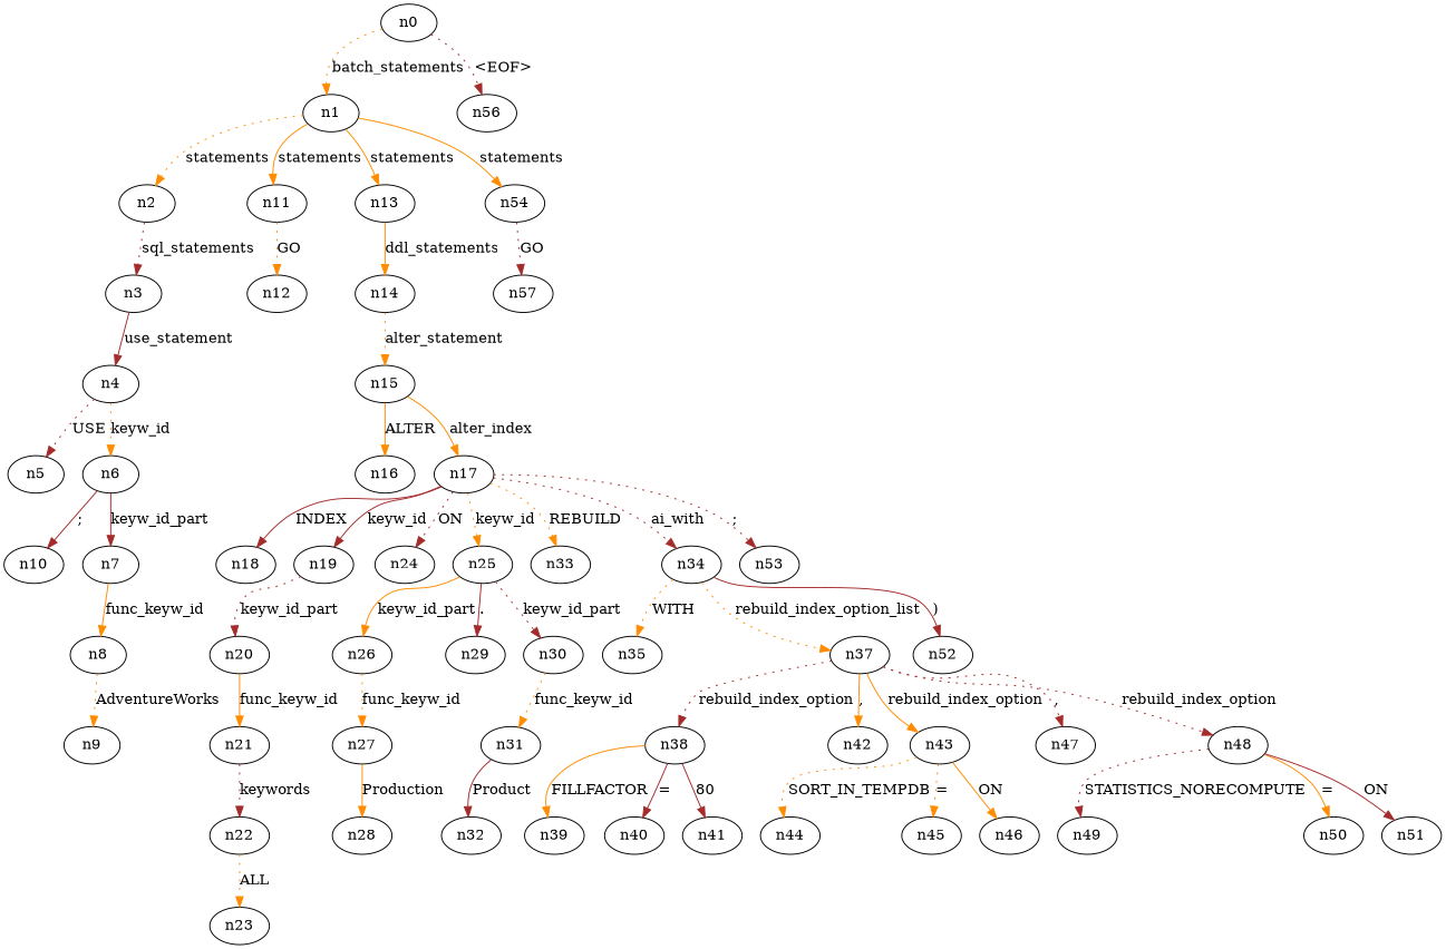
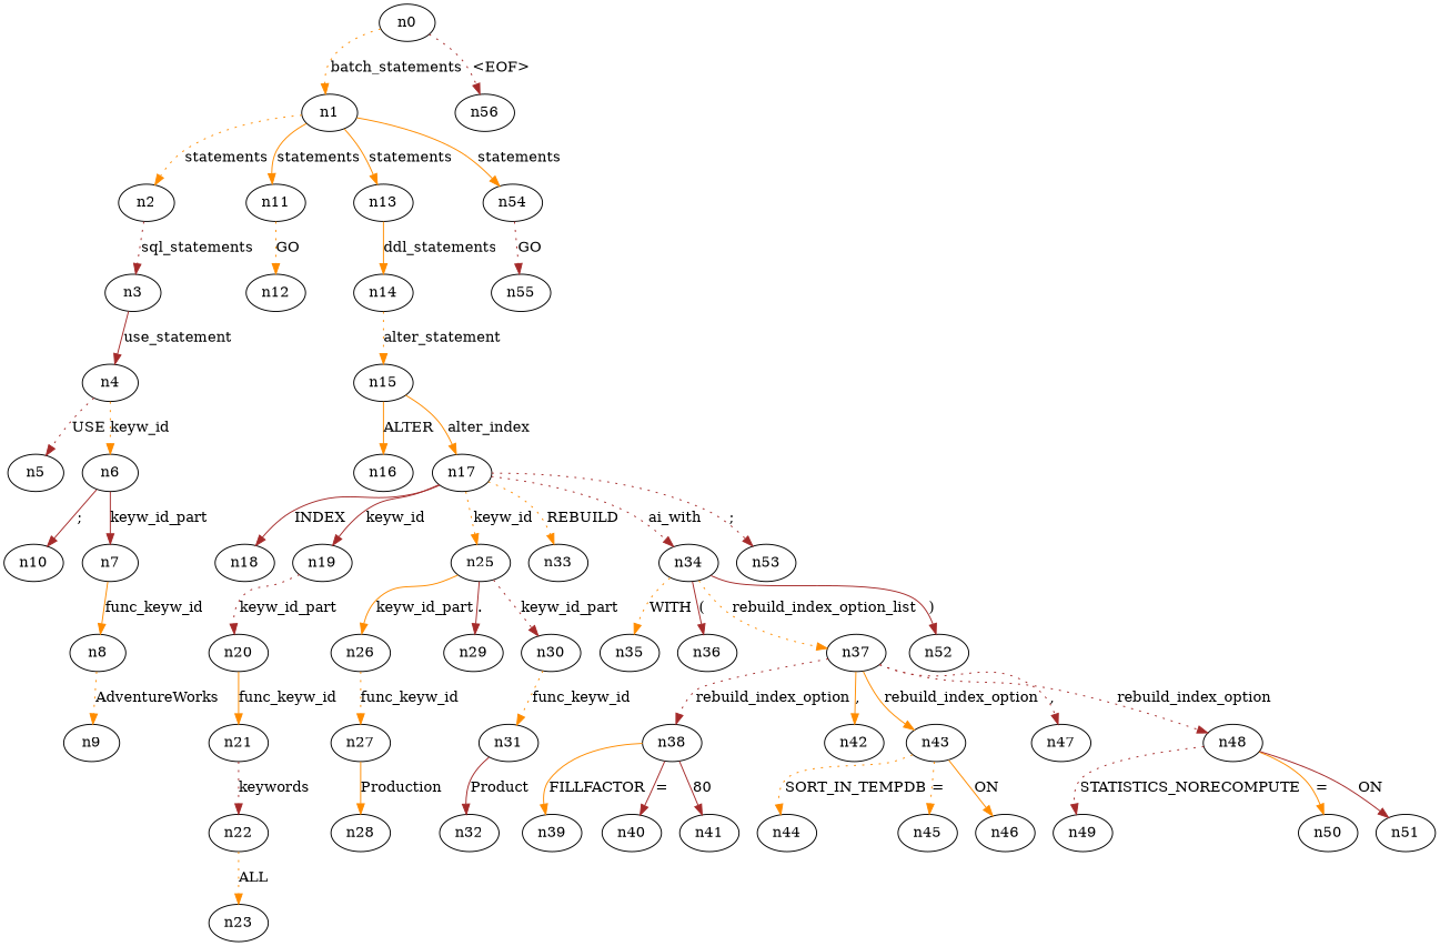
  digraph {
    edge [color=darkorange style=dotted]
    n0
    n1
    n56
    n2
    n11
    n13
    n54
    n3
    n12
    n14
-   n55 [label=n57]
+   n55
    n4
    n5
    n6
    n10
    n7
    n8
    n9
    n15
    n16
    n17
    n18
    n19
-   n24
    n25
    n33
    n34
    n53
    n20
    n26
    n29
    n30
    n35
+   n36
    n37
    n52
    n21
    n22
    n23
    n27
    n31
    n28
    n32
    n38
    n42
    n43
    n47
    n48
    n39
    n40
    n41
    n44
    n45
    n46
    n49
    n50
    n51
    n0 -> n1 [label=batch_statements]
    n0 -> n56 [color=brown label="<EOF>"]
    n1 -> n2 [label=statements]
    n1 -> n11 [label=statements style=solid]
    n1 -> n13 [label=statements style=solid]
    n1 -> n54 [label=statements style=solid]
    n2 -> n3 [color=brown label=sql_statements]
    n11 -> n12 [label=GO]
    n13 -> n14 [label=ddl_statements style=solid]
    n54 -> n55 [color=brown label=GO]
    n3 -> n4 [color=brown label=use_statement style=solid]
    n14 -> n15 [label=alter_statement]
    n4 -> n5 [color=brown label=USE]
    n4 -> n6 [label=keyw_id]
    n6 -> n10 [color=brown label=";" style=solid]
    n6 -> n7 [color=brown label=keyw_id_part style=solid]
    n7 -> n8 [label=func_keyw_id style=solid]
    n8 -> n9 [label=AdventureWorks]
    n15 -> n16 [label=ALTER style=solid]
    n15 -> n17 [label=alter_index style=solid]
    n17 -> n18 [color=brown label=INDEX style=solid]
    n17 -> n19 [color=brown label=keyw_id style=solid]
-   n17 -> n24 [color=brown label=ON]
    n17 -> n25 [label=keyw_id]
    n17 -> n33 [label=REBUILD]
    n17 -> n34 [color=brown label=ai_with]
    n17 -> n53 [color=brown label=";"]
    n19 -> n20 [color=brown label=keyw_id_part]
    n25 -> n26 [label=keyw_id_part style=solid]
    n25 -> n29 [color=brown label="." style=solid]
    n25 -> n30 [color=brown label=keyw_id_part]
    n34 -> n35 [label=WITH]
+   n34 -> n36 [color=brown label="(" style=solid]
    n34 -> n37 [label=rebuild_index_option_list]
    n34 -> n52 [color=brown label=")" style=solid]
    n20 -> n21 [label=func_keyw_id style=solid]
    n26 -> n27 [label=func_keyw_id]
    n30 -> n31 [label=func_keyw_id]
    n37 -> n38 [color=brown label=rebuild_index_option]
    n37 -> n42 [label="," style=solid]
    n37 -> n43 [label=rebuild_index_option style=solid]
    n37 -> n47 [color=brown label=","]
    n37 -> n48 [color=brown label=rebuild_index_option]
    n21 -> n22 [color=brown label=keywords]
    n22 -> n23 [label=ALL]
    n27 -> n28 [label=Production style=solid]
    n31 -> n32 [color=brown label=Product style=solid]
    n38 -> n39 [label=FILLFACTOR style=solid]
    n38 -> n40 [color=brown label="=" style=solid]
    n38 -> n41 [color=brown label=80 style=solid]
    n43 -> n44 [label=SORT_IN_TEMPDB]
    n43 -> n45 [label="="]
    n43 -> n46 [label=ON style=solid]
    n48 -> n49 [color=brown label=STATISTICS_NORECOMPUTE]
    n48 -> n50 [label="=" style=solid]
    n48 -> n51 [color=brown label=ON style=solid]
  }
